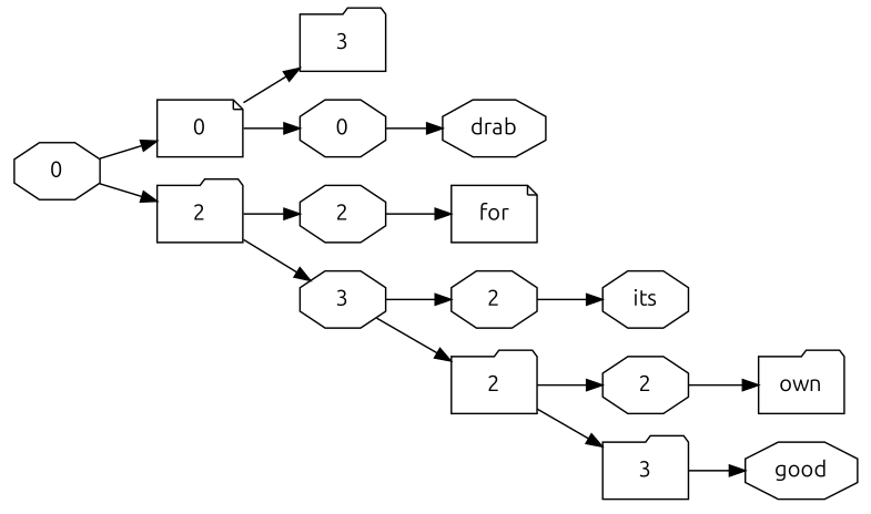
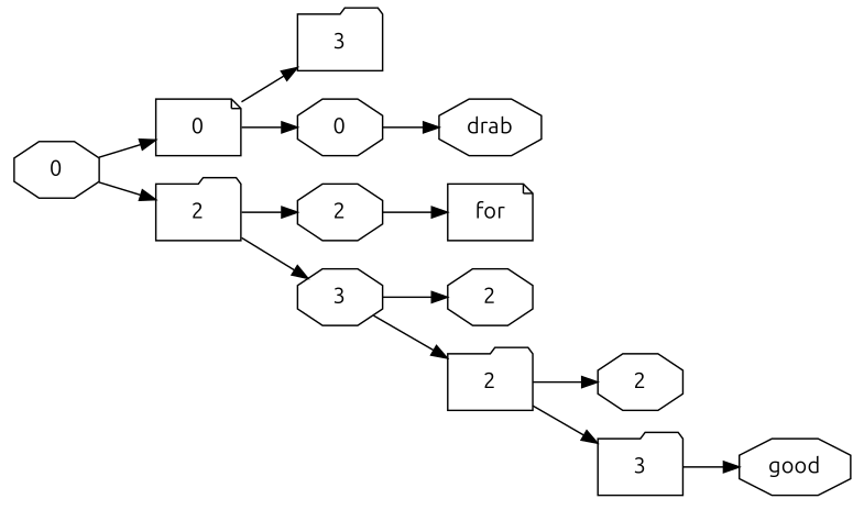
  digraph {
    fontname=Ubuntu
    rankdir=LR
    node [fontname=Ubuntu shape=octagon]
    edge [fontname=Ubuntu]
    n1 [label=0]
    n2 [label=0 shape=note]
    n3 [label=2 shape=folder]
    n4 [label=3 shape=folder]
    n5 [label=0]
    n6 [label=2]
    n7 [label=3]
    n8 [label=drab]
    n9 [label=for shape=note]
    n10 [label=2]
    n11 [label=2 shape=folder]
-   n12 [label=its]
    n13 [label=2]
    n14 [label=3 shape=folder]
-   n15 [label=own shape=folder]
    n16 [label=good]
    n1 -> n2
    n1 -> n3
    n2 -> n4
    n2 -> n5
    n3 -> n6
    n3 -> n7
    n5 -> n8
    n6 -> n9
    n7 -> n10
    n7 -> n11
-   n10 -> n12
    n11 -> n13
    n11 -> n14
-   n13 -> n15
    n14 -> n16
  }
